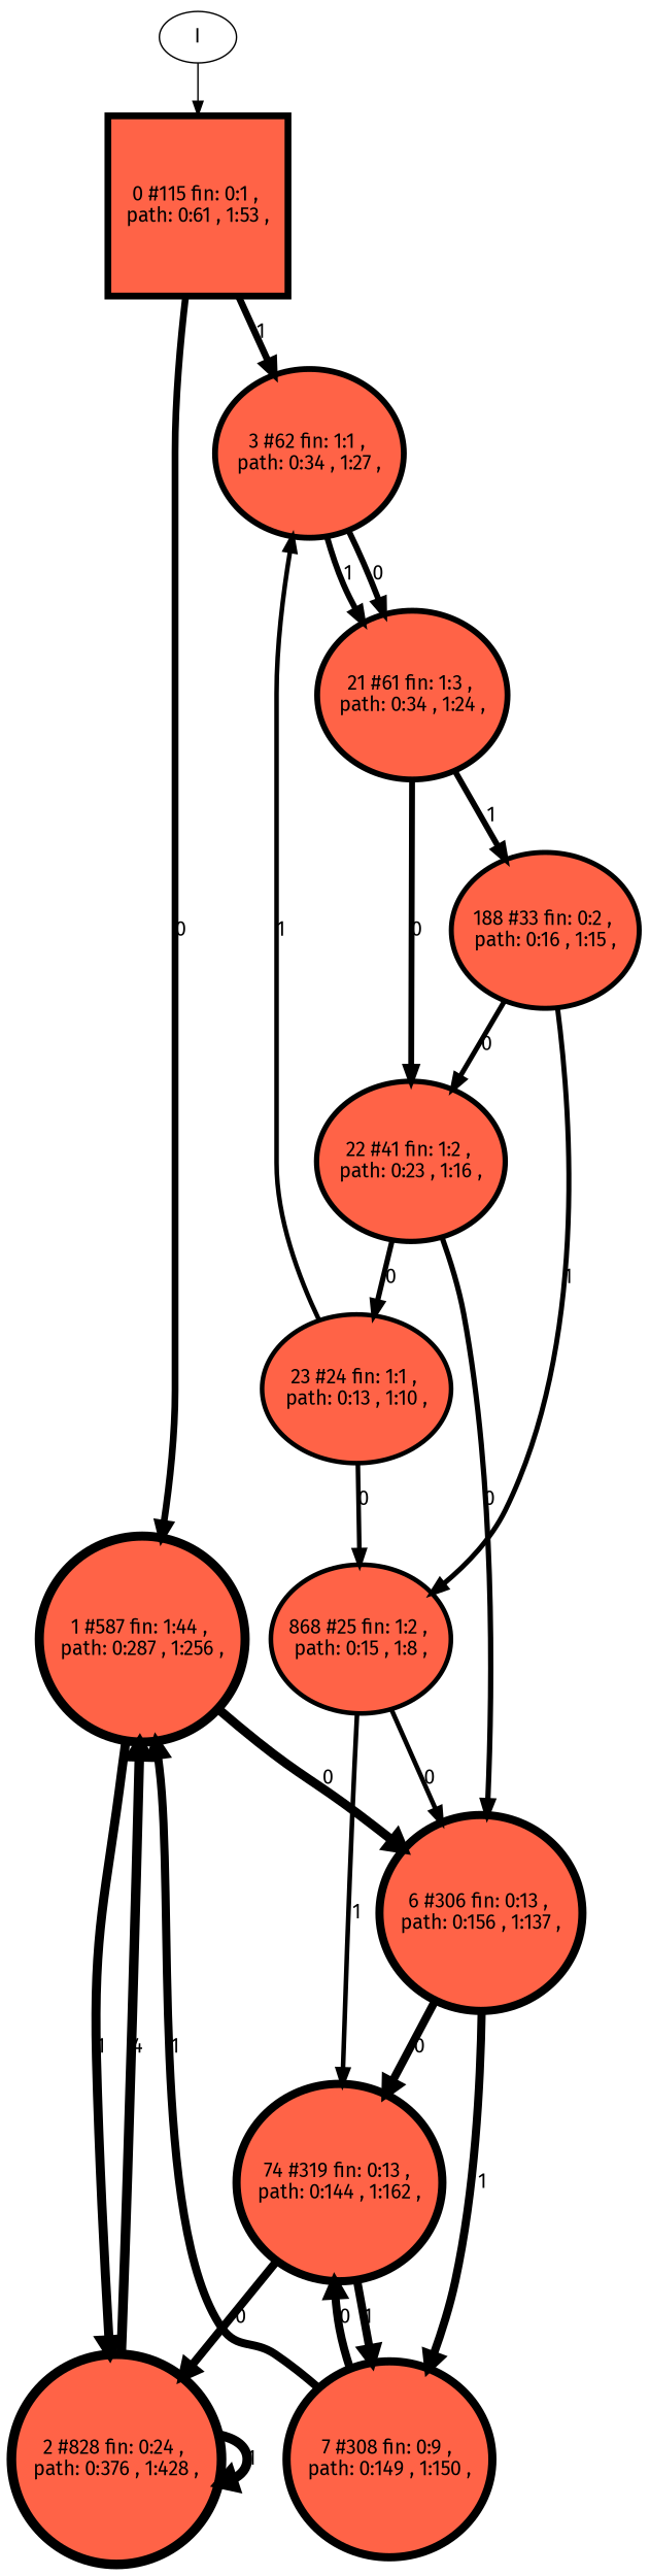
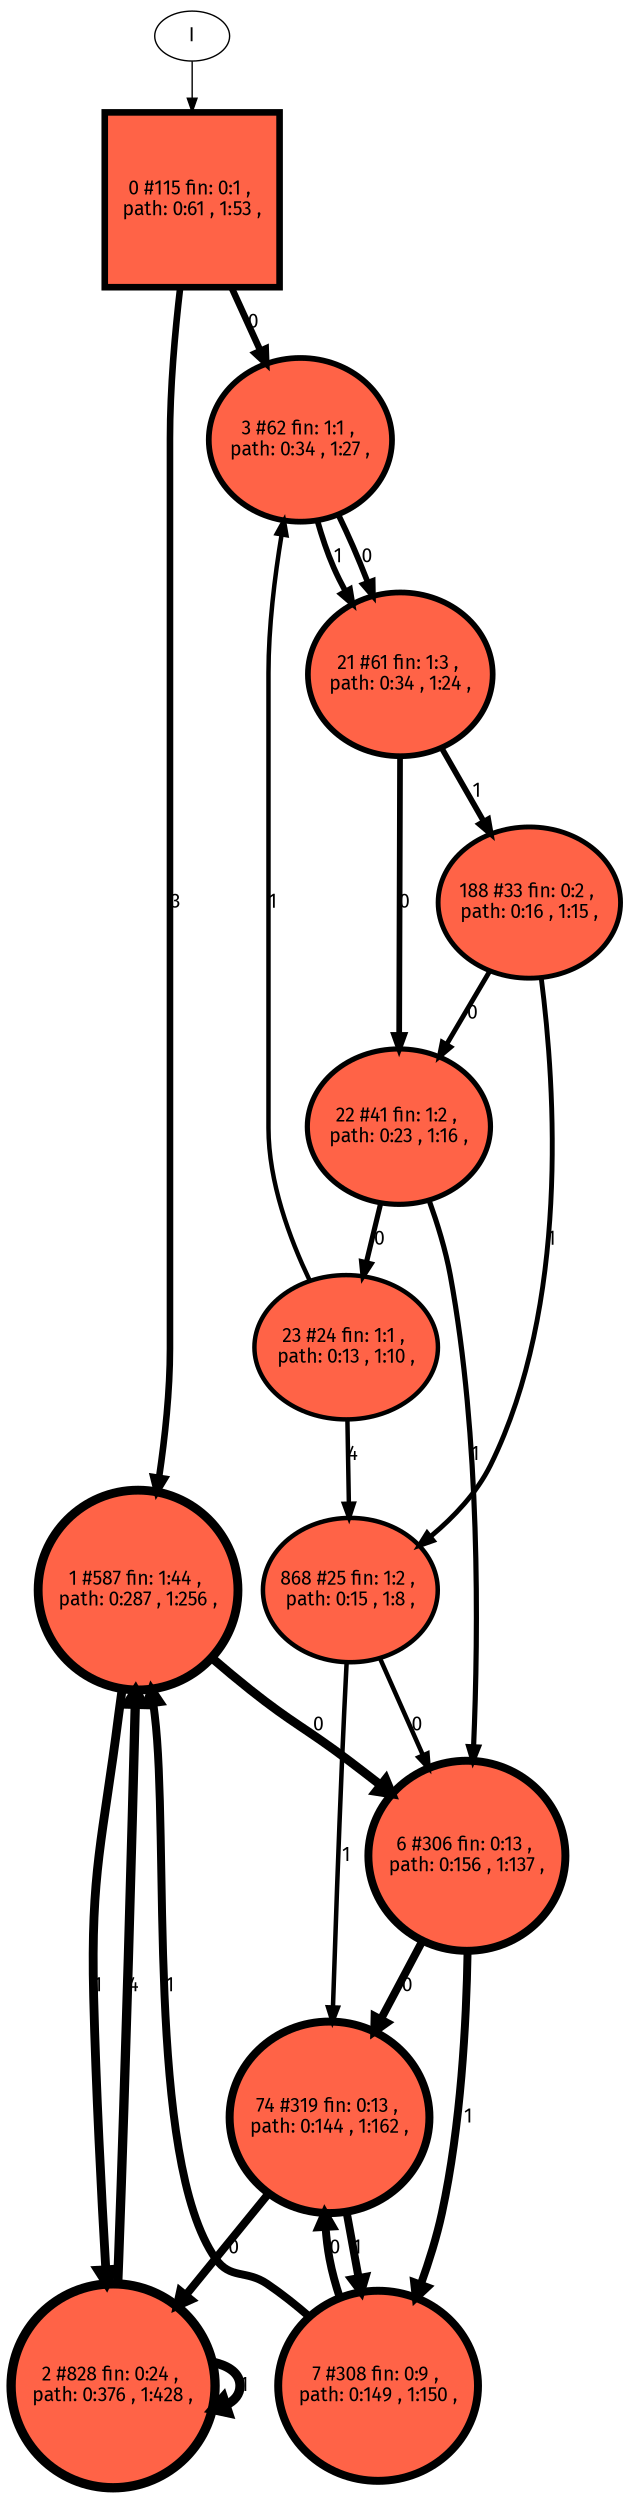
  digraph {
    fontname="Fira Sans"
    node [fillcolor=tomato fontname="Fira Sans" style=filled]
    edge [fontname="Fira Sans" penwidth=4.75359]
    n1 [height=1.74982 label="0 #115 fin: 0:1 , \n path: 0:61 , 1:53 , " penwidth=4.75359 shape=box width=1.74982]
    n2 [height=1.99833 label="1 #587 fin: 1:44 , \n path: 0:287 , 1:256 , " penwidth=6.37673 width=1.99833]
    n3 [height=1.63766 label="3 #62 fin: 1:1 , \n path: 0:34 , 1:27 , " penwidth=4.14313 width=1.63766]
    n4 [height=1.90611 label="6 #306 fin: 0:13 , \n path: 0:156 , 1:137 , " penwidth=5.72685 width=1.90611]
    n5 [height=2.04384 label="2 #828 fin: 0:24 , \n path: 0:376 , 1:428 , " penwidth=6.72022 width=2.04384]
    n6 [height=1.63455 label="21 #61 fin: 1:3 , \n path: 0:34 , 1:24 , " penwidth=4.12713 width=1.63455]
    I [fillcolor="" style=""]
    n8 [height=1.91225 label="74 #319 fin: 0:13 , \n path: 0:144 , 1:162 , " penwidth=5.76832 width=1.91225]
    n9 [height=1.90707 label="7 #308 fin: 0:9 , \n path: 0:149 , 1:150 , " penwidth=5.73334 width=1.90707]
    n10 [height=1.55555 label="22 #41 fin: 1:2 , \n path: 0:23 , 1:16 , " penwidth=3.73767 width=1.55555]
    n11 [height=1.50992 label="188 #33 fin: 0:2 , \n path: 0:16 , 1:15 , " penwidth=3.52636 width=1.50992]
    n12 [height=1.43957 label="23 #24 fin: 1:1 , \n path: 0:13 , 1:10 , " penwidth=3.21888 width=1.43957]
    n13 [height=1.44882 label="868 #25 fin: 1:2 , \n path: 0:15 , 1:8 , " penwidth=3.2581 width=1.44882]
-   n1 -> n2 [label="0 "]
-   n1 -> n3 [label="1 "]
+   n1 -> n2 [label="3 "]
+   n1 -> n3 [label="0 "]
    n2 -> n4 [label="0 " penwidth=6.37673]
    n2 -> n5 [label="1 " penwidth=6.37673]
    n3 -> n6 [label="0 " penwidth=4.14313]
    n3 -> n6 [label="1 " penwidth=4.14313]
    n4 -> n8 [label="0 " penwidth=5.72685]
    n4 -> n9 [label="1 " penwidth=5.72685]
    n5 -> n2 [label="4 " penwidth=6.72022]
    n5 -> n5 [label="1 " penwidth=6.72022]
    n6 -> n10 [label="0 " penwidth=4.12713]
    n6 -> n11 [label="1 " penwidth=4.12713]
    I -> n1 [penwidth=""]
    n8 -> n5 [label="0 " penwidth=5.76832]
    n8 -> n9 [label="1 " penwidth=5.76832]
    n9 -> n2 [label="1 " penwidth=5.73334]
    n9 -> n8 [label="0 " penwidth=5.73334]
-   n10 -> n4 [label="0 " penwidth=3.73767]
+   n10 -> n4 [label="1 " penwidth=3.73767]
    n10 -> n12 [label="0 " penwidth=3.73767]
    n11 -> n10 [label="0 " penwidth=3.52636]
    n11 -> n13 [label="1 " penwidth=3.52636]
    n12 -> n3 [label="1 " penwidth=3.21888]
-   n12 -> n13 [label="0 " penwidth=3.21888]
+   n12 -> n13 [label="4 " penwidth=3.21888]
    n13 -> n4 [label="0 " penwidth=3.2581]
    n13 -> n8 [label="1 " penwidth=3.2581]
  }
